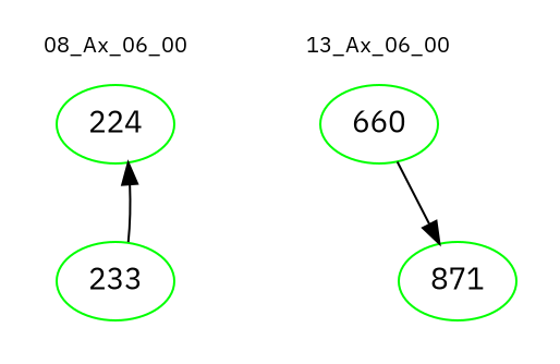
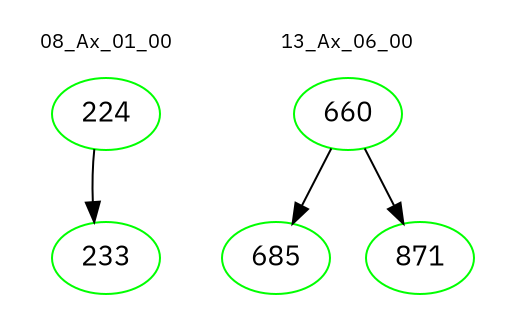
  digraph {
    fontname="IBM Plex Sans"
    node [color=green fontname="IBM Plex Sans"]
    edge [color=black fontname="IBM Plex Sans"]
    n1 [label=224]
    n2 [label=233]
    n3 [label=660]
+   n4 [label=685]
    n5 [label=871]
    subgraph cluster_1 {
      color=white
      fontsize=10
-     label="08_Ax_06_00"
+     label="08_Ax_01_00"
      n1
      n2
    }
    subgraph cluster_2 {
      color=white
      fontsize=10
      label="13_Ax_06_00"
      n3
+     n4
      n5
    }
-   n2 -> n1
+   n1 -> n2
+   n3 -> n4
    n3 -> n5
  }
